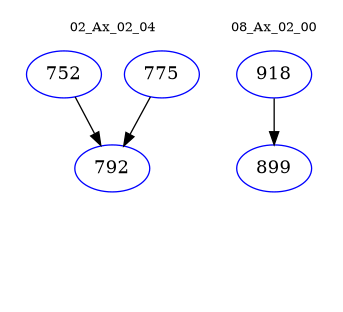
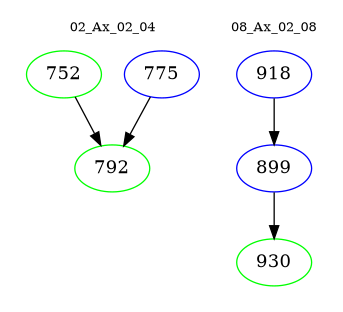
  digraph {
    node [color=blue]
    edge [color=black]
    n1 [label=775]
-   n2 [label=752]
-   n3 [label=792]
+   n2 [color=green label=752]
+   n3 [color=green label=792]
    n4 [label=918]
    n5 [label=899]
+   n6 [color=green label=930]
    subgraph cluster_1 {
      color=white
      fontsize=10
      label="02_Ax_02_04"
      n1
      n2
      n3
    }
    subgraph cluster_2 {
      color=white
      fontsize=10
-     label="08_Ax_02_00"
+     label="08_Ax_02_08"
      n4
      n5
+     n6
    }
    n1 -> n3
    n2 -> n3
    n4 -> n5
+   n5 -> n6
  }
